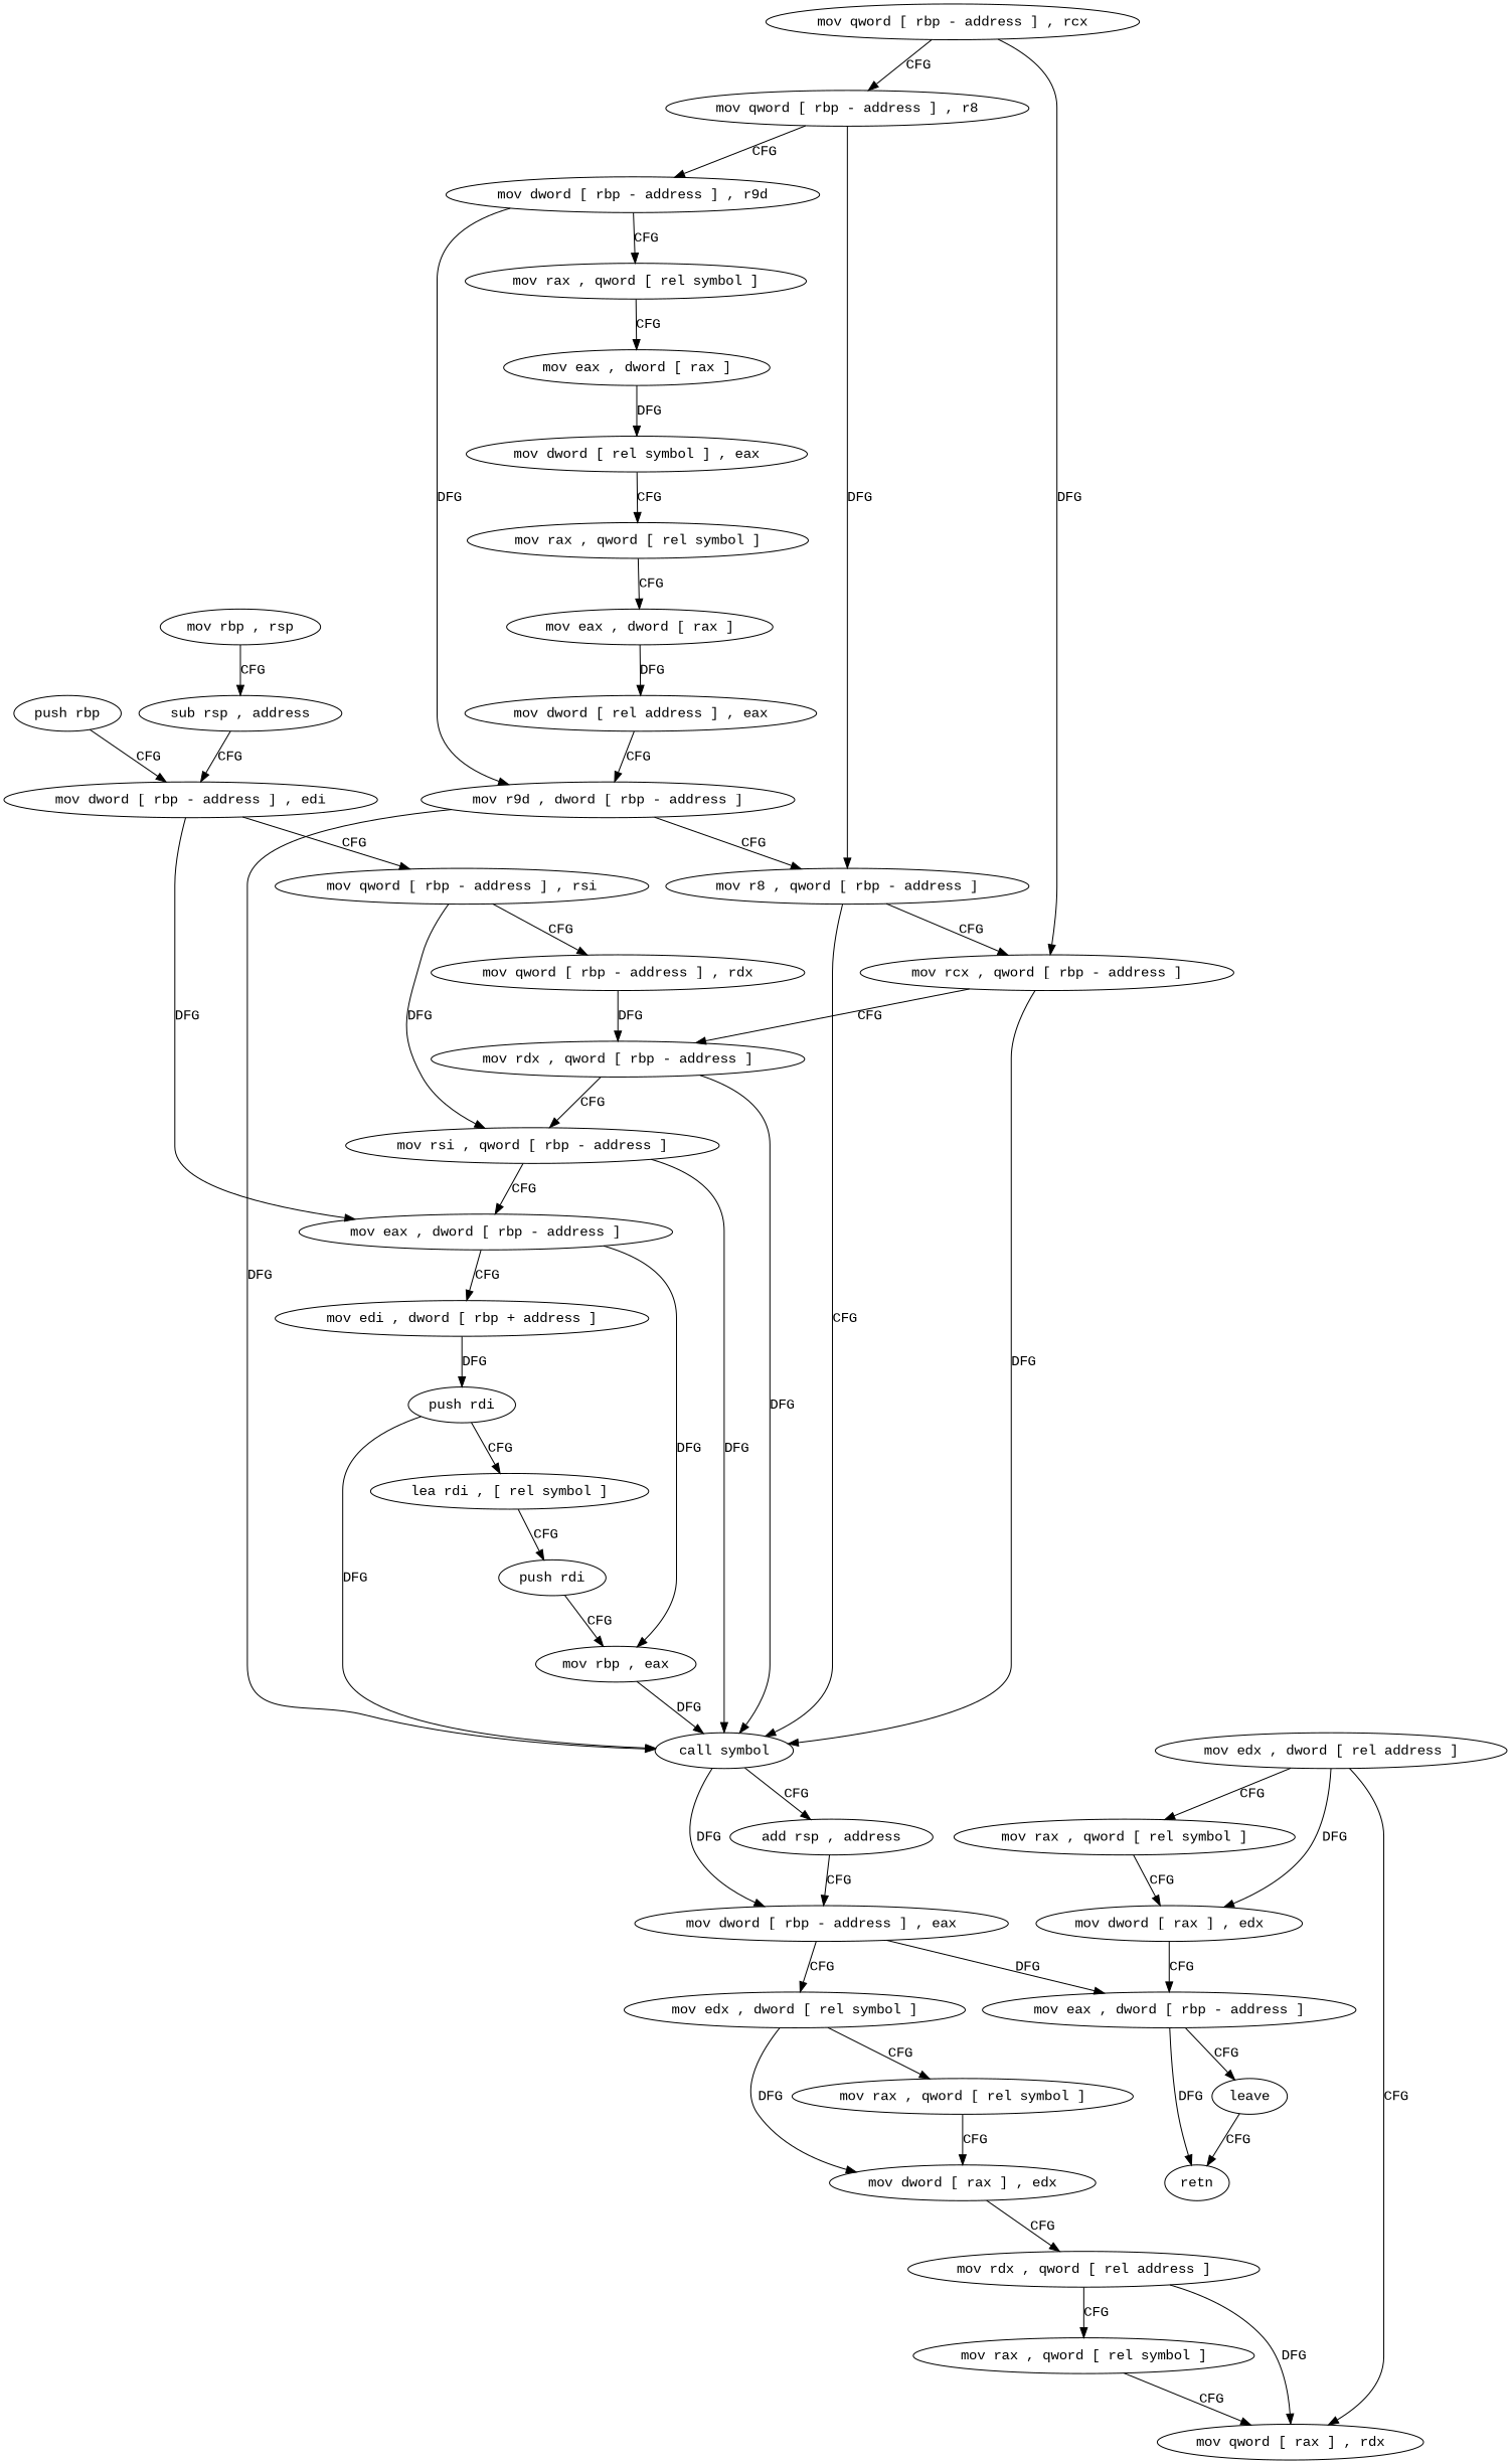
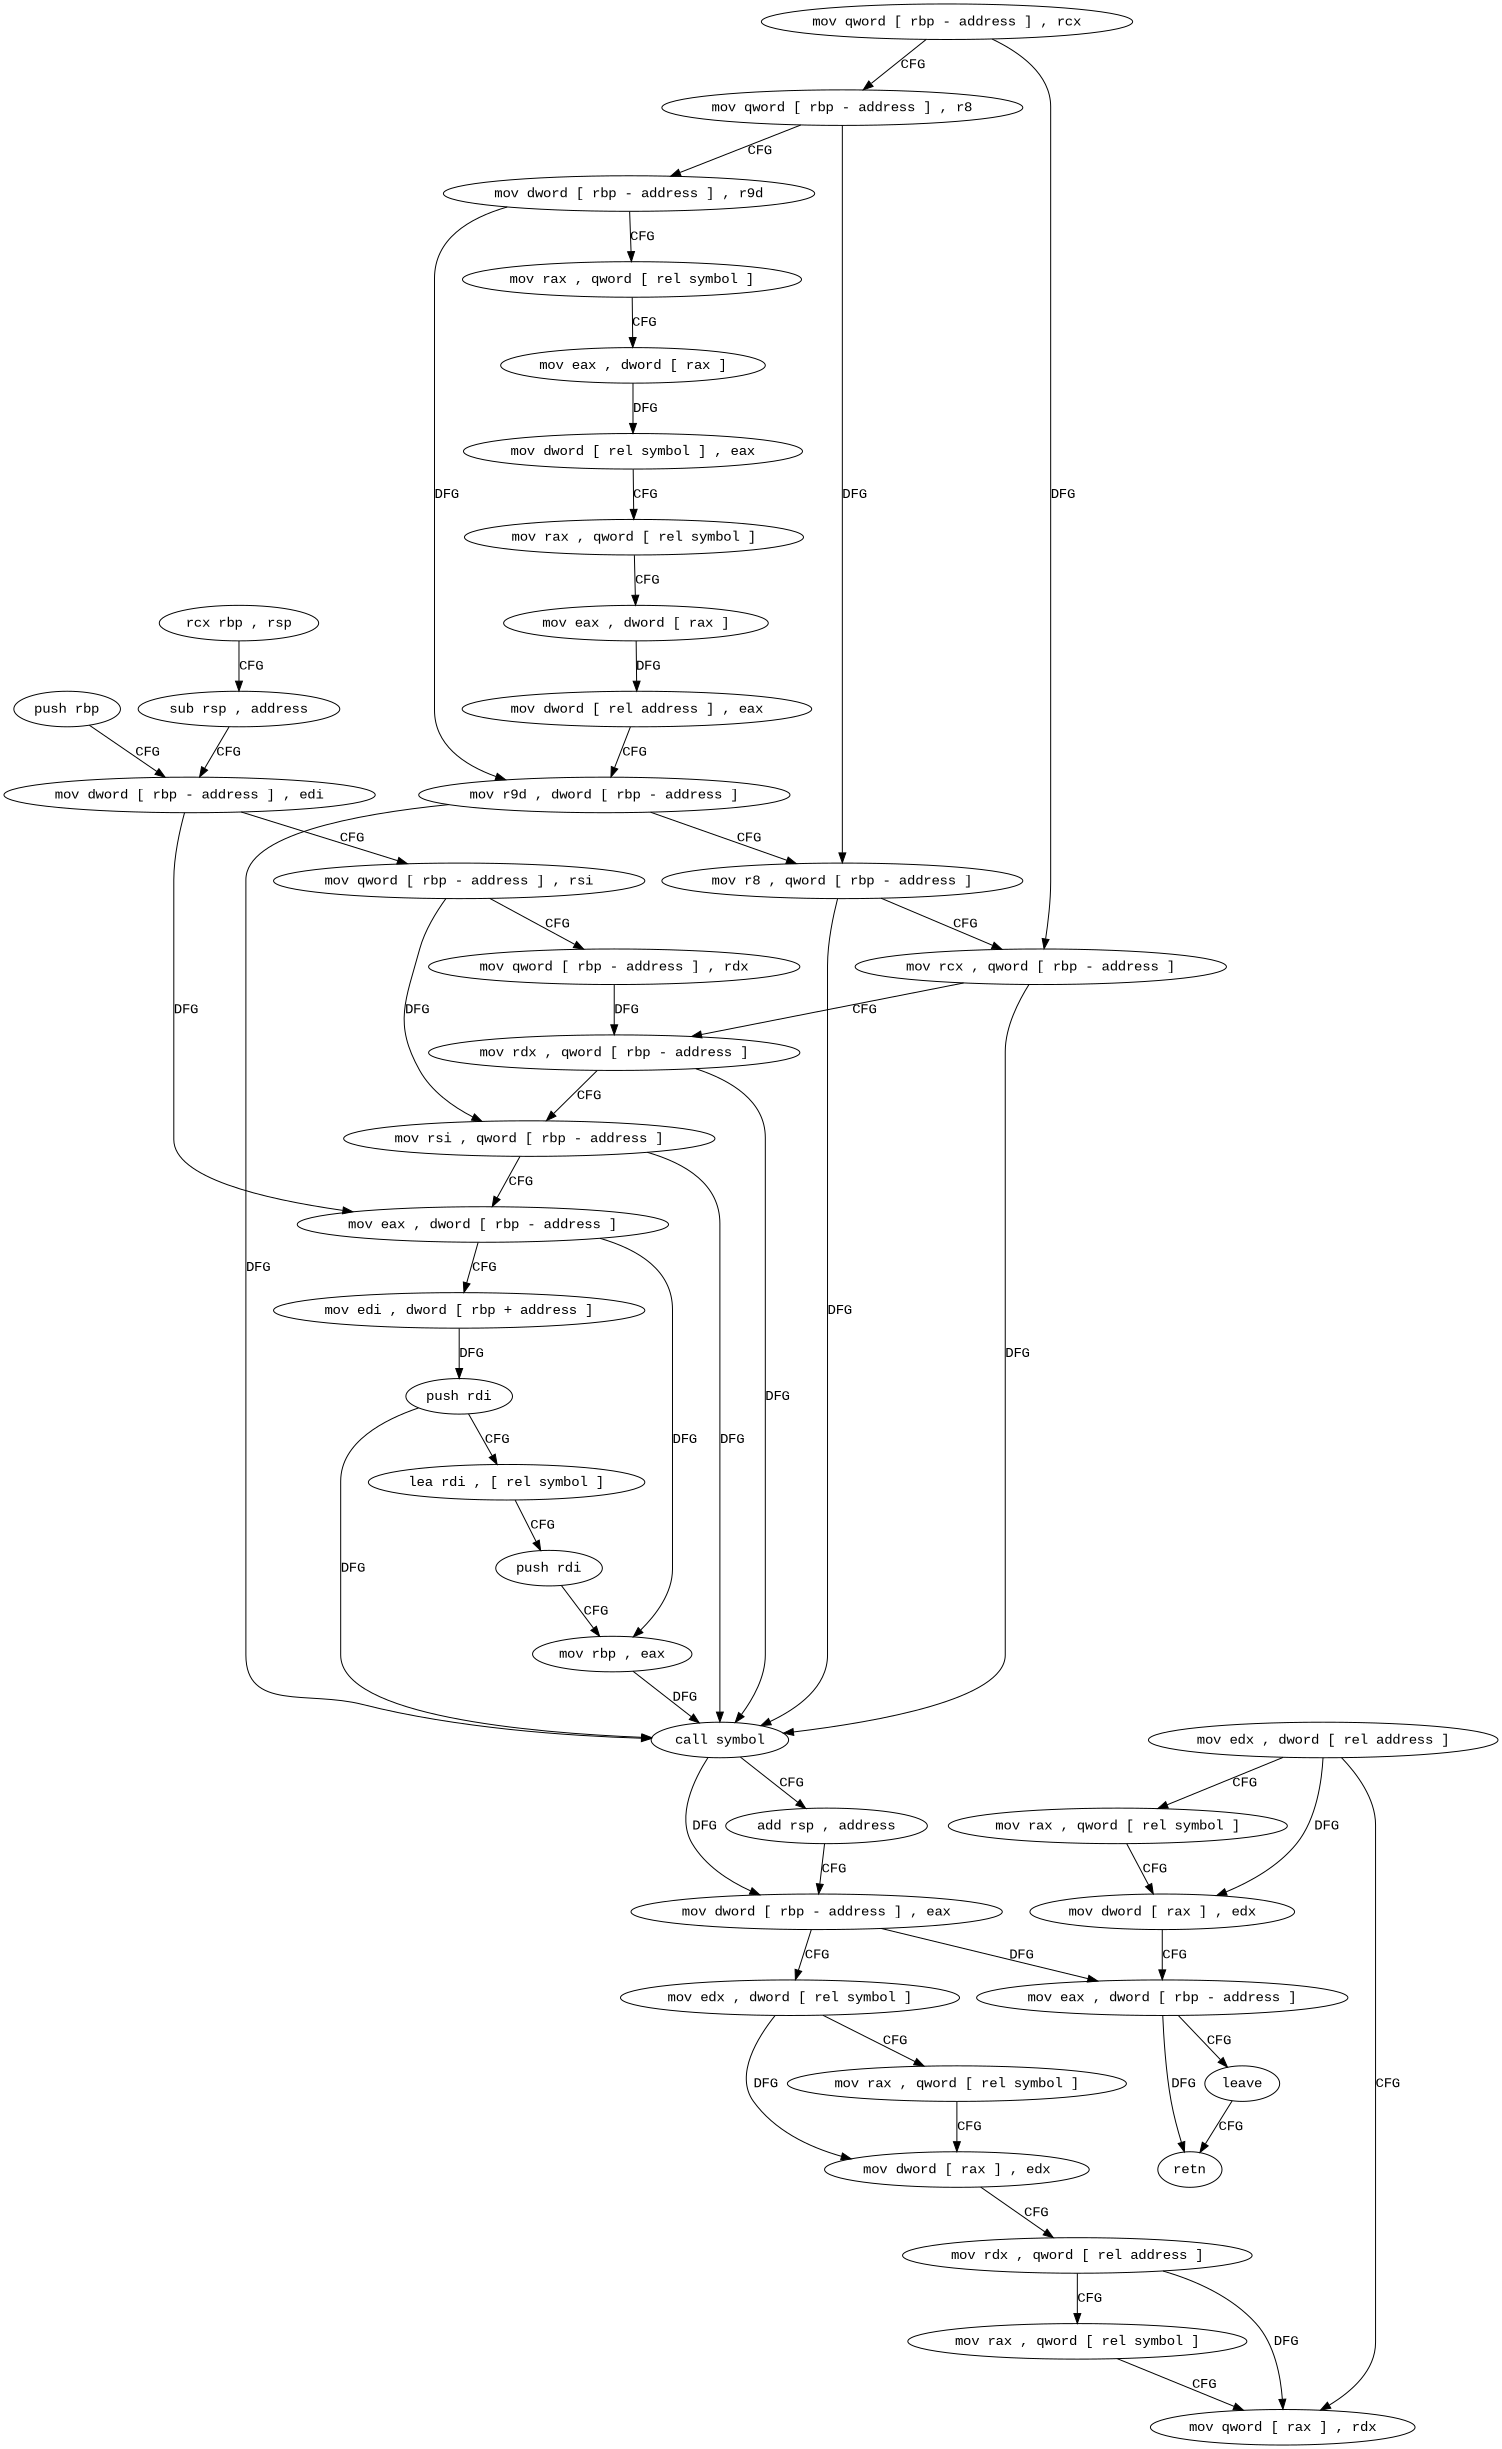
  digraph {
    fontname="Liberation Mono"
    node [fontname="Liberation Mono"]
    edge [fontname="Liberation Mono"]
    n1 [label="push rbp"]
    n2 [label="mov dword [ rbp - address ] , edi"]
-   n3 [label="mov rbp , rsp"]
+   n3 [label="rcx rbp , rsp"]
    n4 [label="sub rsp , address"]
    n5 [label="mov qword [ rbp - address ] , rsi"]
    n6 [label="mov eax , dword [ rbp - address ]"]
    n7 [label="mov qword [ rbp - address ] , rdx"]
    n8 [label="mov rsi , qword [ rbp - address ]"]
    n9 [label="mov edi , dword [ rbp + address ]"]
    n10 [label="mov rbp , eax"]
    n11 [label="mov rdx , qword [ rbp - address ]"]
    n12 [label="call symbol"]
    n13 [label="mov qword [ rbp - address ] , rcx"]
    n14 [label="mov qword [ rbp - address ] , r8"]
    n15 [label="mov rcx , qword [ rbp - address ]"]
    n16 [label="mov dword [ rbp - address ] , r9d"]
    n17 [label="mov r8 , qword [ rbp - address ]"]
    n18 [label="mov rax , qword [ rel symbol ]"]
    n19 [label="mov r9d , dword [ rbp - address ]"]
    n20 [label="mov eax , dword [ rax ]"]
    n21 [label="mov dword [ rel symbol ] , eax"]
    n22 [label="mov rax , qword [ rel symbol ]"]
    n23 [label="mov eax , dword [ rax ]"]
    n24 [label="mov dword [ rel address ] , eax"]
    n25 [label="add rsp , address"]
    n26 [label="mov dword [ rbp - address ] , eax"]
    n27 [label="push rdi"]
    n28 [label="lea rdi , [ rel symbol ]"]
    n29 [label="push rdi"]
    n30 [label="mov edx , dword [ rel symbol ]"]
    n31 [label="mov eax , dword [ rbp - address ]"]
    n32 [label="mov rax , qword [ rel symbol ]"]
    n33 [label="mov dword [ rax ] , edx"]
    n34 [label=leave]
    n35 [label=retn]
    n36 [label="mov rdx , qword [ rel address ]"]
    n37 [label="mov rax , qword [ rel symbol ]"]
    n38 [label="mov qword [ rax ] , rdx"]
    n39 [label="mov edx , dword [ rel address ]"]
    n40 [label="mov rax , qword [ rel symbol ]"]
    n41 [label="mov dword [ rax ] , edx"]
    n1 -> n2 [label=CFG]
    n2 -> n5 [label=CFG]
    n2 -> n6 [label=DFG]
    n3 -> n4 [label=CFG]
    n4 -> n2 [label=CFG]
    n5 -> n7 [label=CFG]
    n5 -> n8 [label=DFG]
    n6 -> n9 [label=CFG]
    n6 -> n10 [label=DFG]
    n7 -> n11 [label=DFG]
    n8 -> n6 [label=CFG]
    n8 -> n12 [label=DFG]
    n9 -> n27 [label=DFG]
    n10 -> n12 [label=DFG]
    n11 -> n8 [label=CFG]
    n11 -> n12 [label=DFG]
    n12 -> n25 [label=CFG]
    n12 -> n26 [label=DFG]
    n13 -> n14 [label=CFG]
    n13 -> n15 [label=DFG]
    n14 -> n16 [label=CFG]
    n14 -> n17 [label=DFG]
    n15 -> n11 [label=CFG]
    n15 -> n12 [label=DFG]
    n16 -> n18 [label=CFG]
    n16 -> n19 [label=DFG]
-   n17 -> n12 [label=CFG]
+   n17 -> n12 [label=DFG]
    n17 -> n15 [label=CFG]
    n18 -> n20 [label=CFG]
    n19 -> n12 [label=DFG]
    n19 -> n17 [label=CFG]
    n20 -> n21 [label=DFG]
    n21 -> n22 [label=CFG]
    n22 -> n23 [label=CFG]
    n23 -> n24 [label=DFG]
    n24 -> n19 [label=CFG]
    n25 -> n26 [label=CFG]
    n26 -> n30 [label=CFG]
    n26 -> n31 [label=DFG]
    n27 -> n12 [label=DFG]
    n27 -> n28 [label=CFG]
    n28 -> n29 [label=CFG]
    n29 -> n10 [label=CFG]
    n30 -> n32 [label=CFG]
    n30 -> n33 [label=DFG]
    n31 -> n34 [label=CFG]
    n31 -> n35 [label=DFG]
    n32 -> n33 [label=CFG]
    n33 -> n36 [label=CFG]
    n34 -> n35 [label=CFG]
    n36 -> n37 [label=CFG]
    n36 -> n38 [label=DFG]
    n37 -> n38 [label=CFG]
    n39 -> n38 [label=CFG]
    n39 -> n40 [label=CFG]
    n39 -> n41 [label=DFG]
    n40 -> n41 [label=CFG]
    n41 -> n31 [label=CFG]
  }
